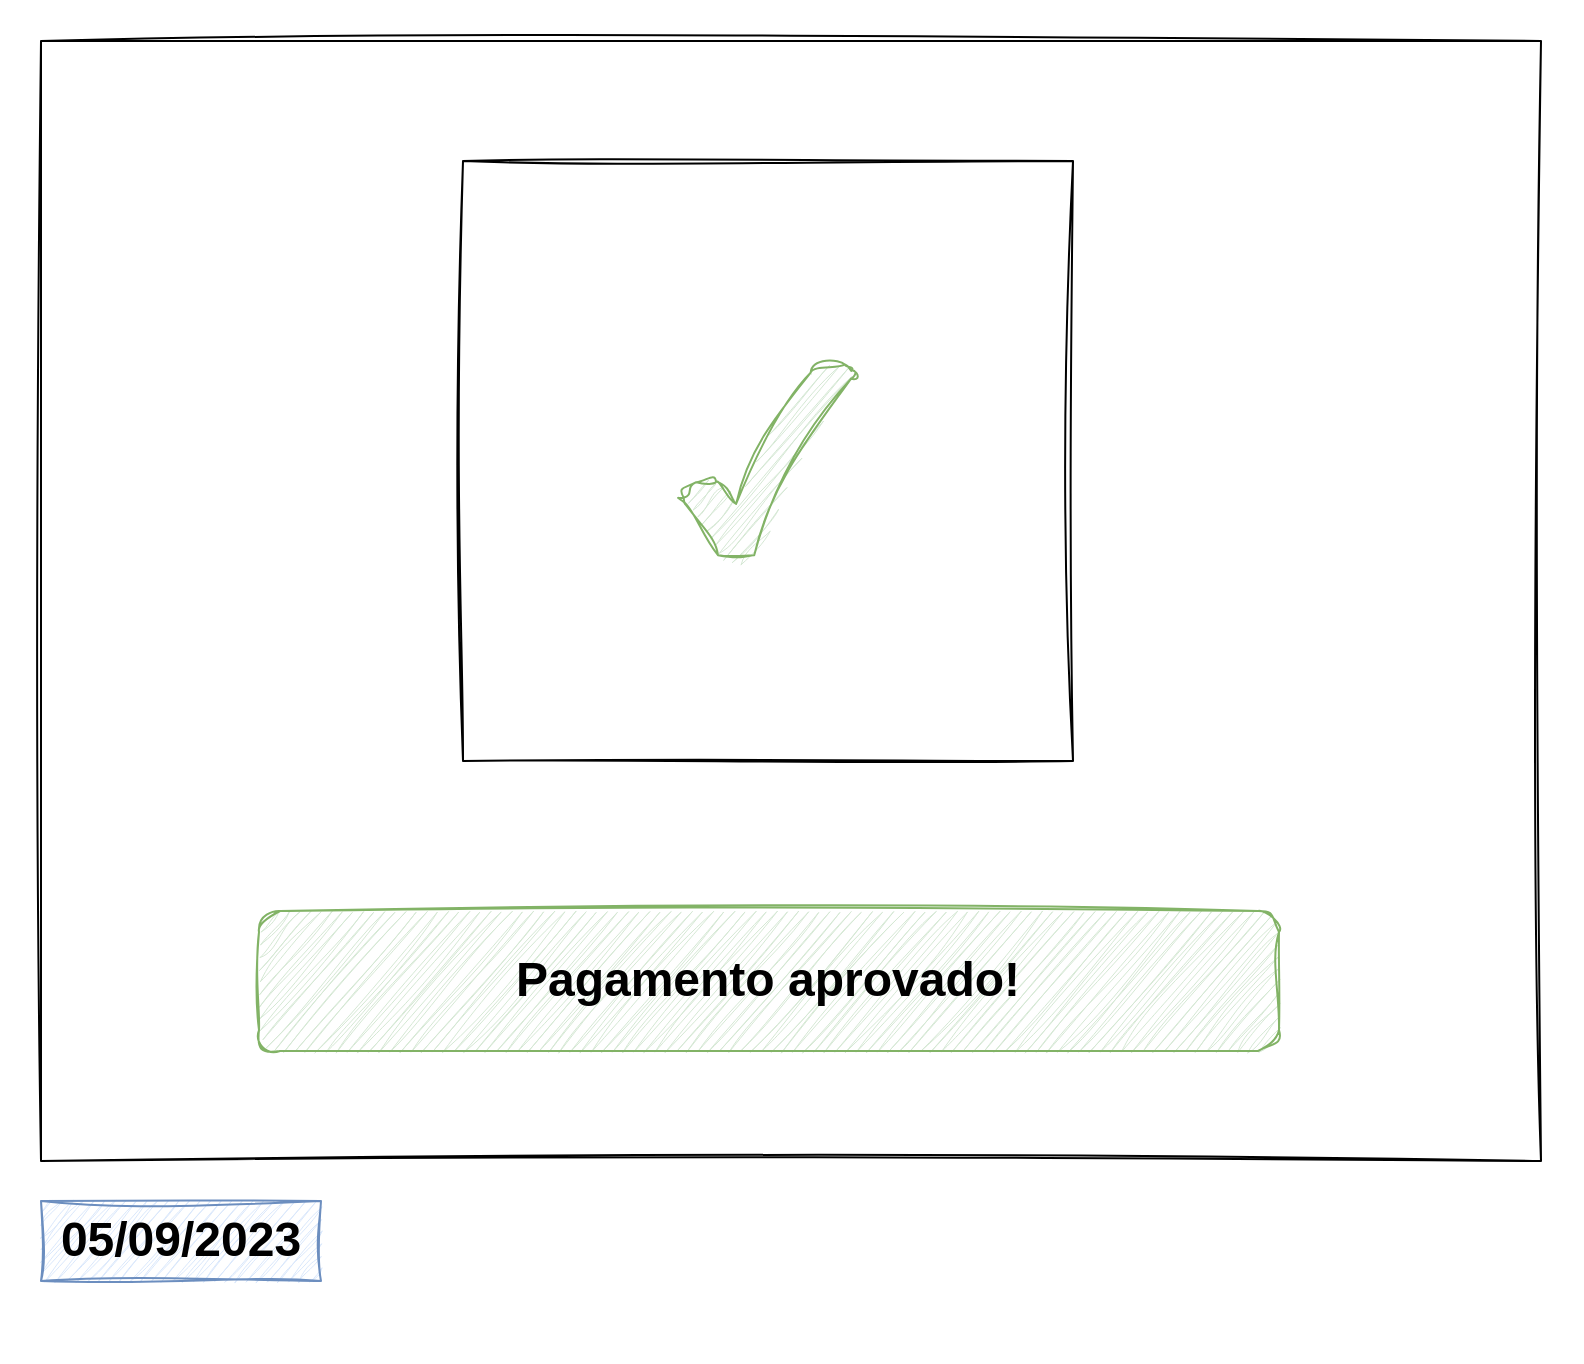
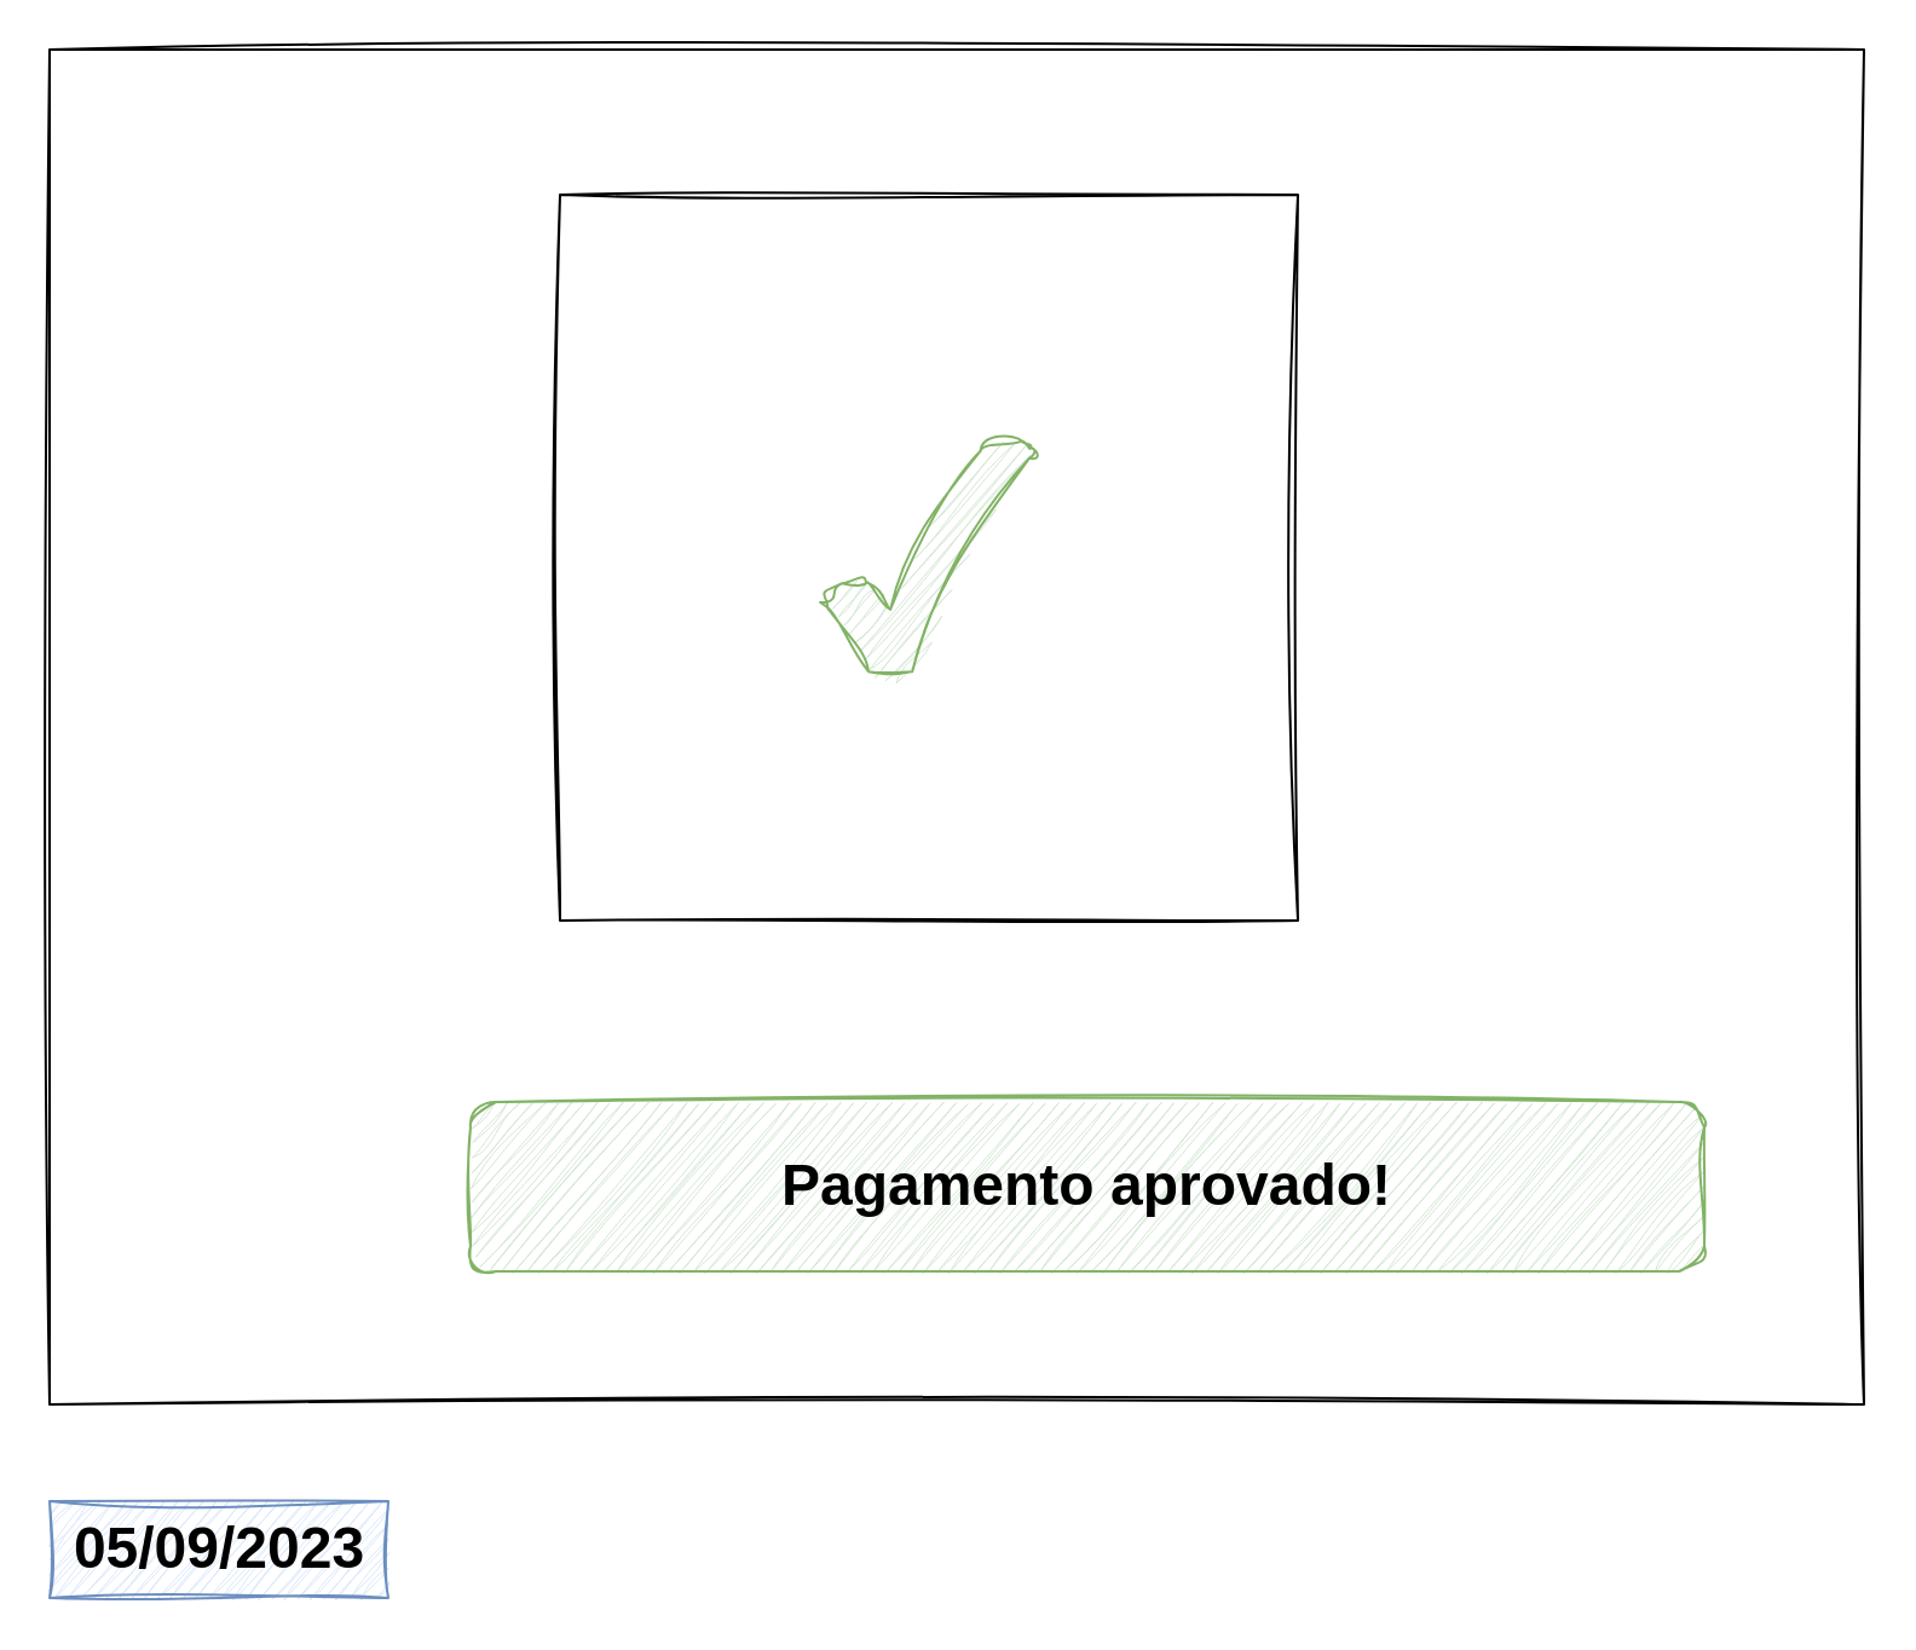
  <mxCell id="0" />
  <mxCell id="1" parent="0" />
  <mxCell id="2" value="" style="rounded=0;whiteSpace=wrap;html=1;strokeColor=default;fontFamily=Helvetica;fontSize=12;fontColor=default;fillColor=default;sketch=1;curveFitting=1;jiggle=2;" parent="1" vertex="1"><mxGeometry x="20" y="20" width="750" height="560" as="geometry" /></mxCell>
- <mxCell id="3" value="&lt;font size=&quot;1&quot; style=&quot;&quot;&gt;&lt;b style=&quot;font-size: 24px;&quot;&gt;05/09/2023&lt;/b&gt;&lt;/font&gt;" style="text;html=1;align=center;verticalAlign=middle;resizable=0;points=[];autosize=1;strokeColor=#6c8ebf;fillColor=#dae8fc;fontSize=12;fontFamily=Helvetica;sketch=1;curveFitting=1;jiggle=2;" parent="1" vertex="1"><mxGeometry x="20" y="600" width="140" height="40" as="geometry" /></mxCell>
+ <mxCell id="3" value="&lt;font size=&quot;1&quot; style=&quot;&quot;&gt;&lt;b style=&quot;font-size: 24px;&quot;&gt;05/09/2023&lt;/b&gt;&lt;/font&gt;" style="text;html=1;align=center;verticalAlign=middle;resizable=0;points=[];autosize=1;strokeColor=#6c8ebf;fillColor=#dae8fc;fontSize=12;fontFamily=Helvetica;sketch=1;curveFitting=1;jiggle=2;" parent="1" vertex="1"><mxGeometry x="20" y="620" width="140" height="40" as="geometry" /></mxCell>
  <mxCell id="4" value="" style="group;sketch=1;curveFitting=1;jiggle=2;" parent="1" vertex="1" connectable="0"><mxGeometry x="231" y="80" width="305" height="300" as="geometry" /></mxCell>
  <mxCell id="5" value="" style="rounded=0;whiteSpace=wrap;html=1;sketch=1;curveFitting=1;jiggle=2;" parent="4" vertex="1"><mxGeometry width="305" height="300" as="geometry" /></mxCell>
  <mxCell id="6" value="" style="verticalLabelPosition=bottom;verticalAlign=top;html=1;shape=mxgraph.basic.tick;sketch=1;curveFitting=1;jiggle=2;fillColor=#d5e8d4;strokeColor=#82b366;" parent="4" vertex="1"><mxGeometry x="110" y="100" width="85" height="100" as="geometry" /></mxCell>
- <mxCell id="7" value="&lt;font style=&quot;font-size: 24px;&quot;&gt;&lt;b&gt;Pagamento aprovado!&lt;/b&gt;&lt;/font&gt;" style="text;html=1;strokeColor=#82b366;fillColor=#d5e8d4;align=center;verticalAlign=middle;whiteSpace=wrap;rounded=1;sketch=1;curveFitting=1;jiggle=2;" parent="1" vertex="1"><mxGeometry x="129" y="455" width="510" height="70" as="geometry" /></mxCell>
+ <mxCell id="7" value="&lt;font style=&quot;font-size: 24px;&quot;&gt;&lt;b&gt;Pagamento aprovado!&lt;/b&gt;&lt;/font&gt;" style="text;html=1;strokeColor=#82b366;fillColor=#d5e8d4;align=center;verticalAlign=middle;whiteSpace=wrap;rounded=1;sketch=1;curveFitting=1;jiggle=2;" parent="1" vertex="1"><mxGeometry x="194" y="455" width="510" height="70" as="geometry" /></mxCell>
